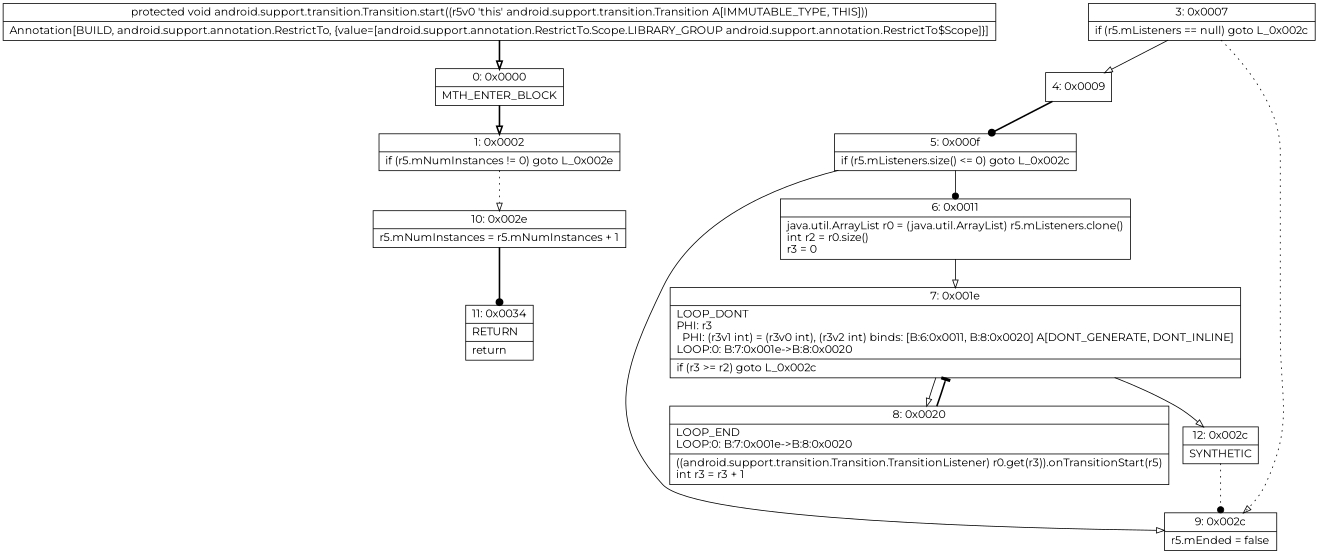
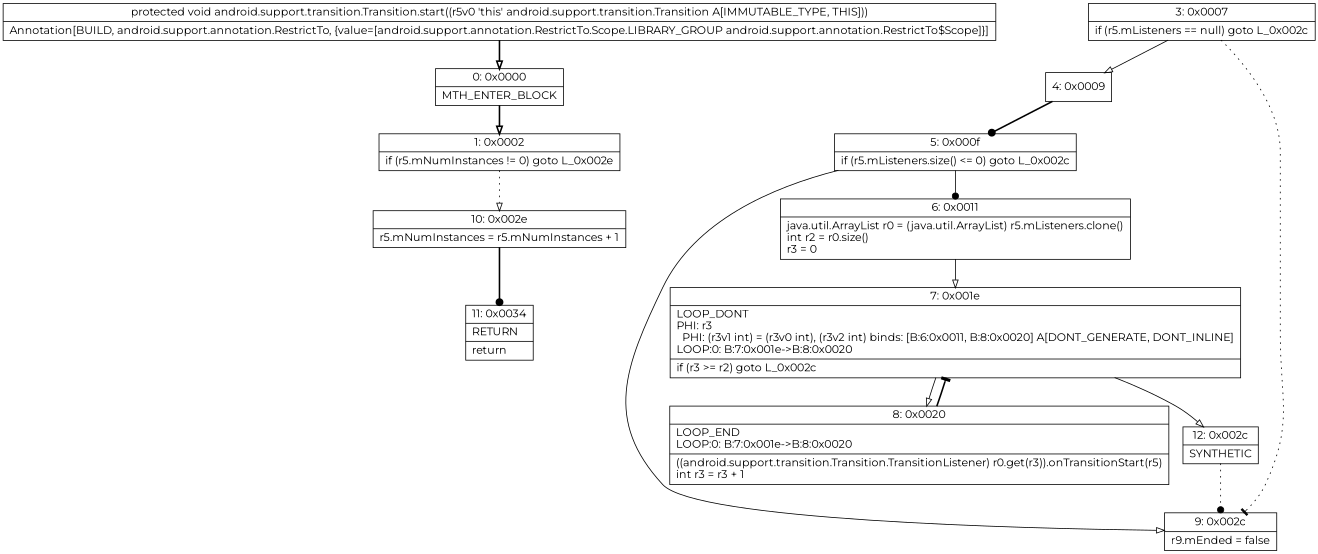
  digraph {
    fontname=Montserrat
    node [fontname=Montserrat shape=record]
    edge [arrowhead=onormal fontname=Montserrat style=solid]
    n1 [label="{0\:\ 0x0000|MTH_ENTER_BLOCK\l}"]
    n2 [label="{1\:\ 0x0002|if (r5.mNumInstances != 0) goto L_0x002e\l}"]
    n3 [label="{10\:\ 0x002e|r5.mNumInstances = r5.mNumInstances + 1\l}"]
    n4 [label="{11\:\ 0x0034|RETURN\l|return\l}"]
    n5 [label="{3\:\ 0x0007|if (r5.mListeners == null) goto L_0x002c\l}"]
    n6 [label="{4\:\ 0x0009}"]
-   n7 [label="{9\:\ 0x002c|r5.mEnded = false\l}"]
+   n7 [label="{9\:\ 0x002c|r9.mEnded = false\l}"]
    n8 [label="{5\:\ 0x000f|if (r5.mListeners.size() \<= 0) goto L_0x002c\l}"]
    n9 [label="{6\:\ 0x0011|java.util.ArrayList r0 = (java.util.ArrayList) r5.mListeners.clone()\lint r2 = r0.size()\lr3 = 0\l}"]
    n10 [label="{7\:\ 0x001e|LOOP_DONT\lPHI: r3 \l  PHI: (r3v1 int) = (r3v0 int), (r3v2 int) binds: [B:6:0x0011, B:8:0x0020] A[DONT_GENERATE, DONT_INLINE]\lLOOP:0: B:7:0x001e\-\>B:8:0x0020\l|if (r3 \>= r2) goto L_0x002c\l}"]
    n11 [label="{8\:\ 0x0020|LOOP_END\lLOOP:0: B:7:0x001e\-\>B:8:0x0020\l|((android.support.transition.Transition.TransitionListener) r0.get(r3)).onTransitionStart(r5)\lint r3 = r3 + 1\l}"]
    n12 [label="{12\:\ 0x002c|SYNTHETIC\l}"]
    n13 [label="{protected void android.support.transition.Transition.start((r5v0 'this' android.support.transition.Transition A[IMMUTABLE_TYPE, THIS]))  | Annotation[BUILD, android.support.annotation.RestrictTo, \{value=[android.support.annotation.RestrictTo.Scope.LIBRARY_GROUP android.support.annotation.RestrictTo$Scope]\}]\l}"]
    n1 -> n2 [style=bold]
    n2 -> n3 [style=dotted]
    n3 -> n4 [arrowhead=dot style=bold]
    n5 -> n6
-   n5 -> n7 [style=dotted]
+   n5 -> n7 [arrowhead=tee style=dotted]
    n6 -> n8 [arrowhead=dot style=bold]
    n8 -> n7
    n8 -> n9 [arrowhead=dot]
    n9 -> n10
    n10 -> n11
    n10 -> n12
    n11 -> n10 [arrowhead=tee style=bold]
    n12 -> n7 [arrowhead=dot style=dotted]
    n13 -> n1 [style=bold]
  }
